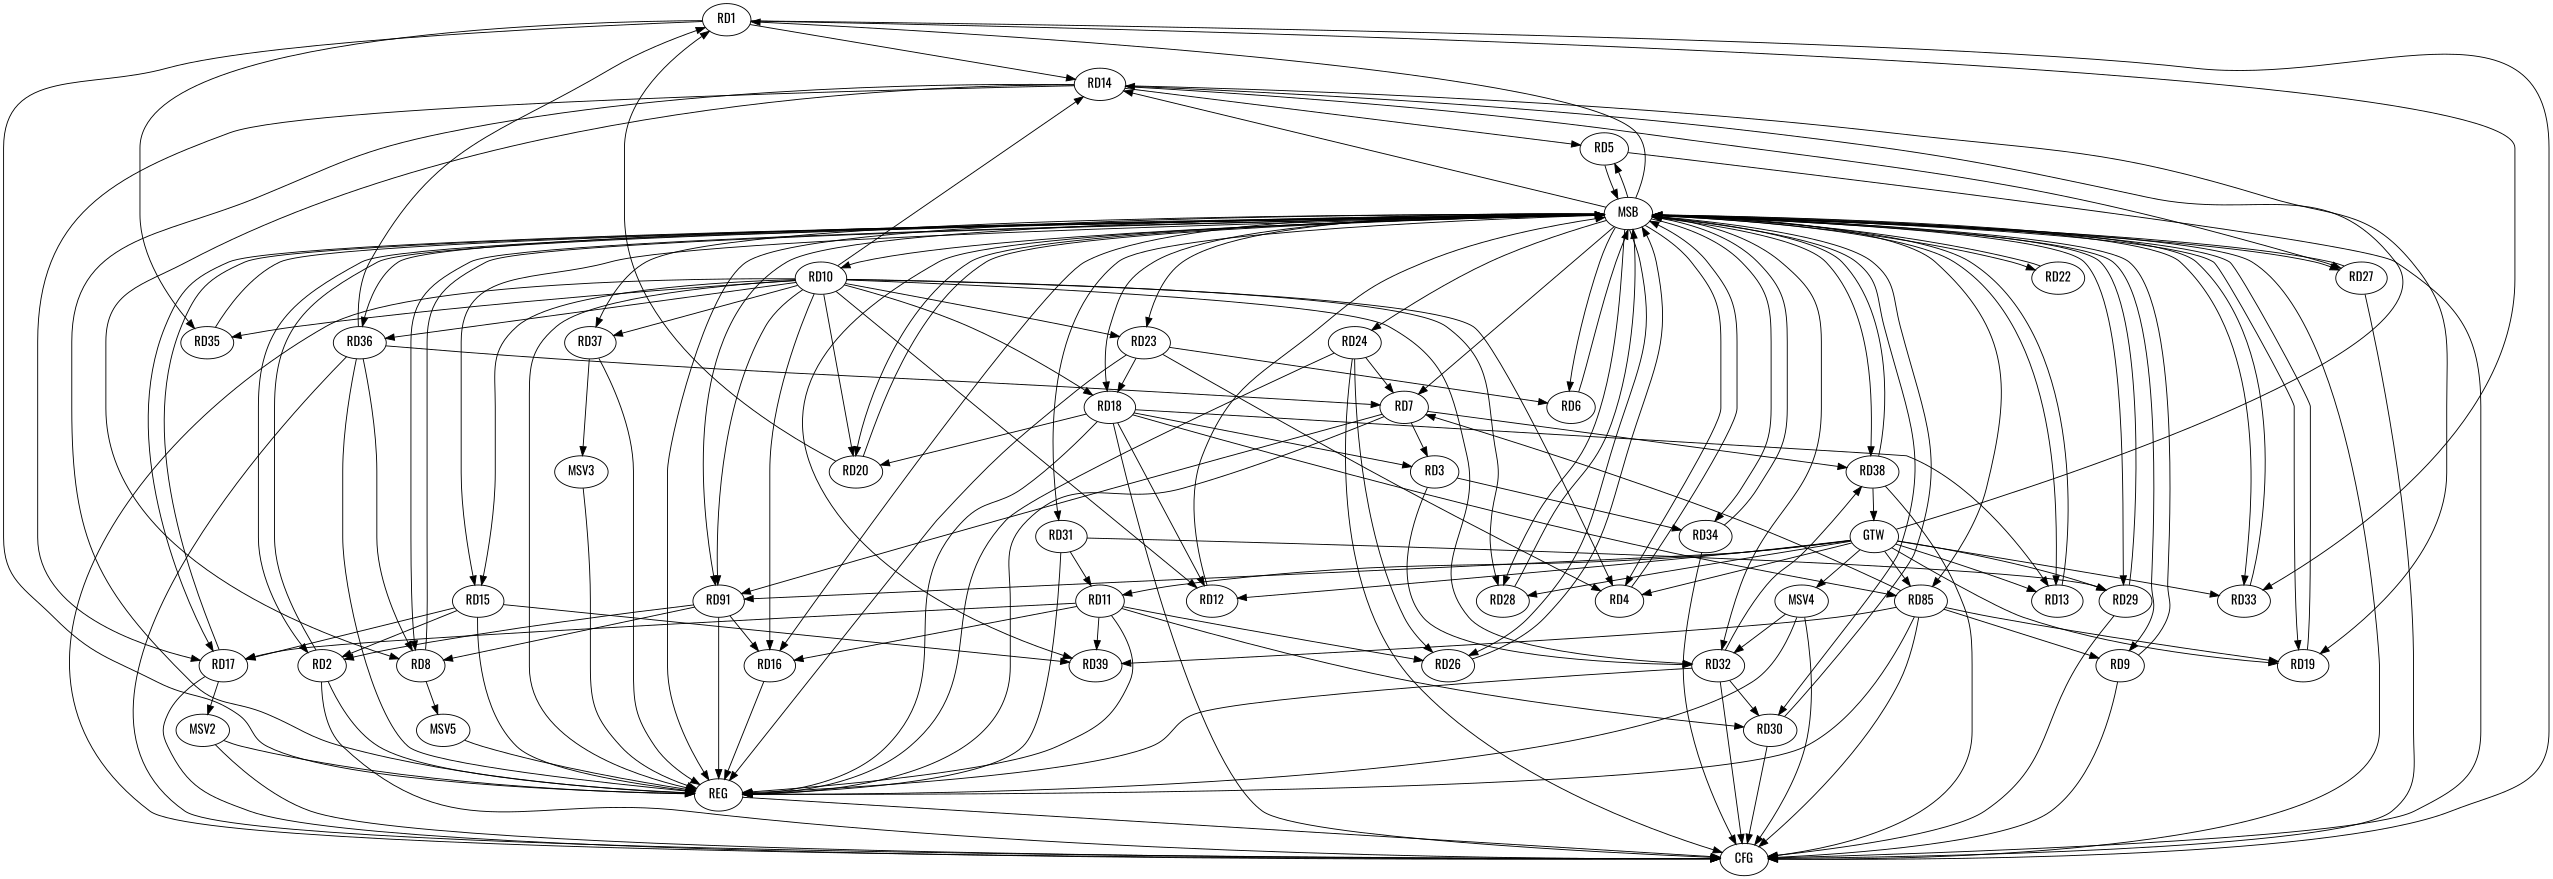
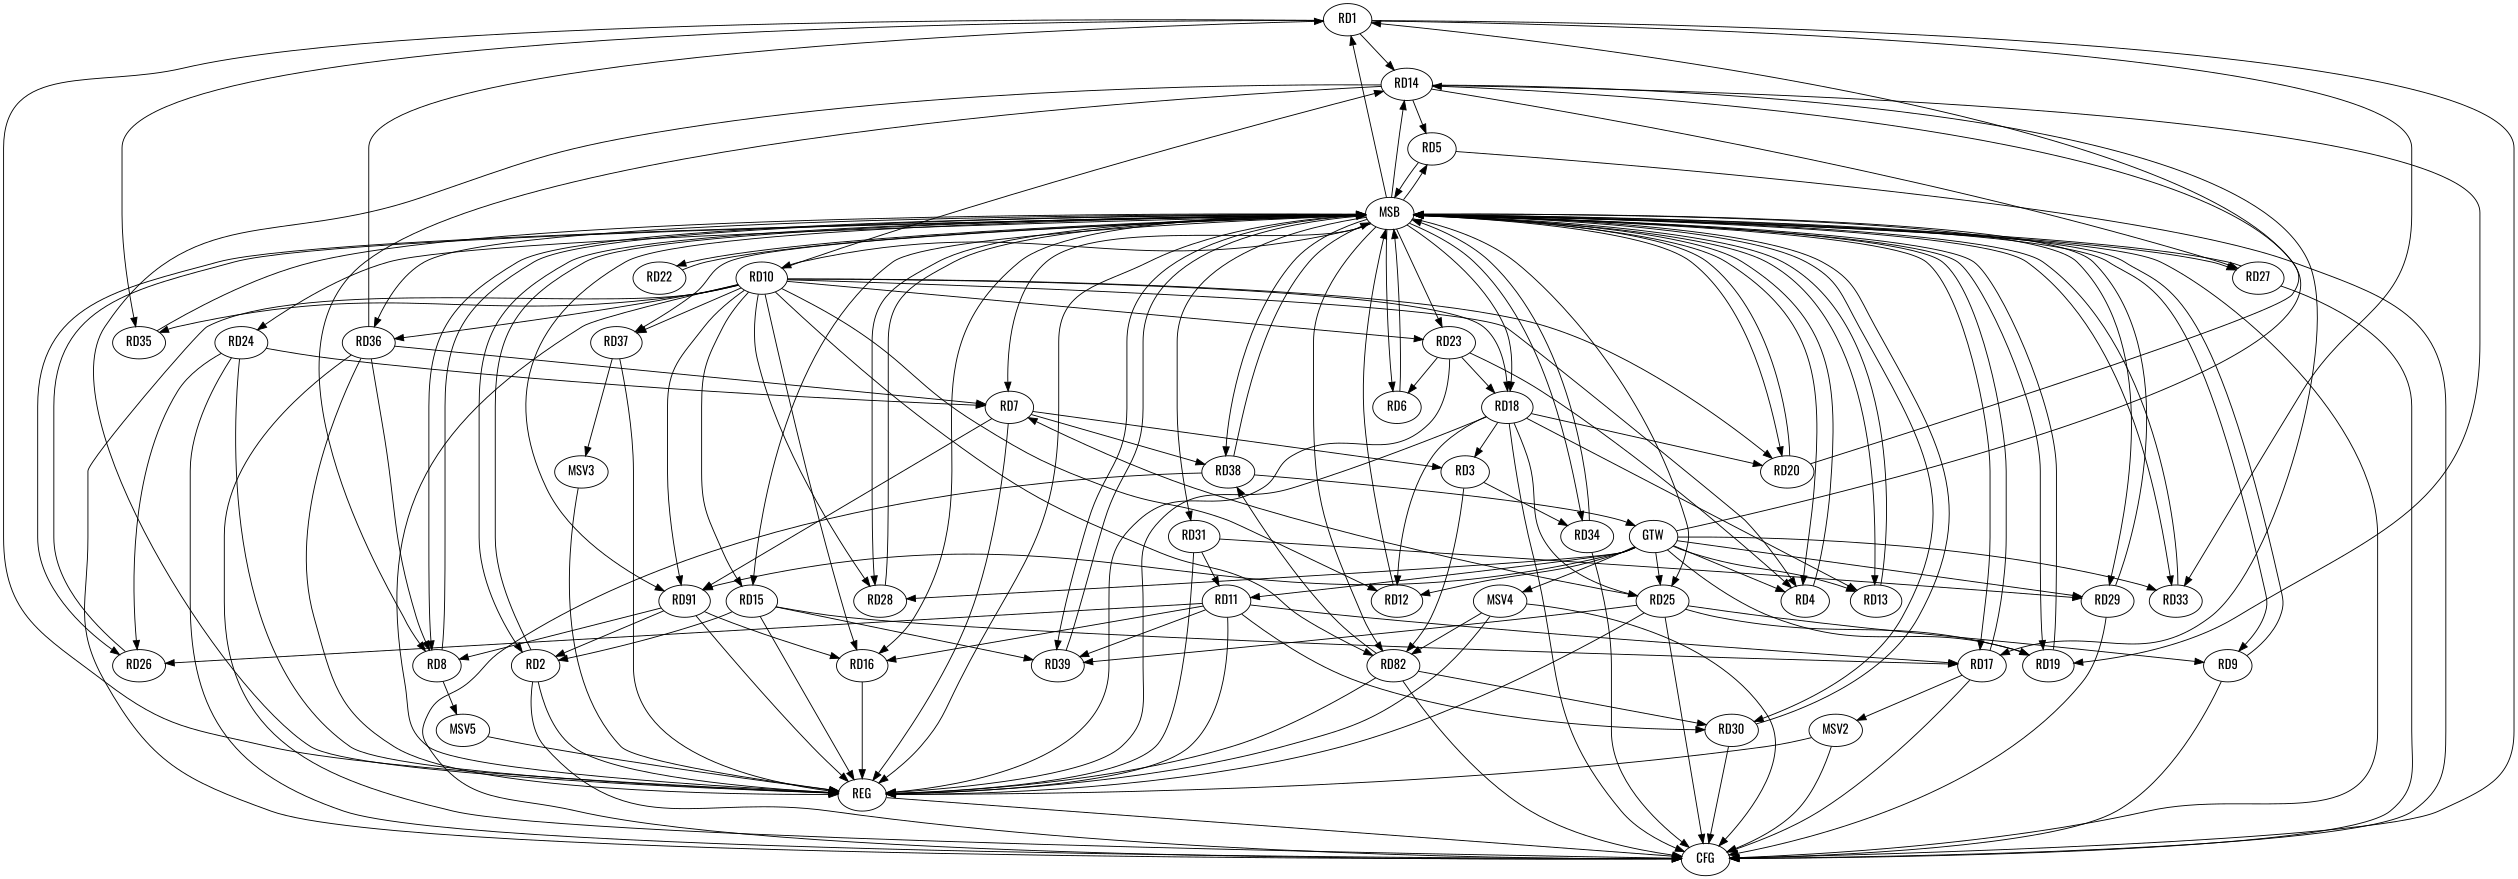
  strict digraph {
    fontname=Oswald
    node [fontname=Oswald]
    edge [fontname=Oswald]
    n1 [label=RD1]
    n2 [label=RD14]
    n3 [label=RD33]
    n4 [label=RD35]
    n5 [label=REG]
    n6 [label=CFG]
    n7 [label=RD5]
    n8 [label=RD8]
    n9 [label=RD17]
    n10 [label=RD19]
    n11 [label=RD27]
    n12 [label=MSB]
    n13 [label=RD2]
-   n14 [label=RD32]
+   n14 [label=RD82]
    n15 [label=RD34]
    n16 [label=RD4]
    n17 [label=RD6]
    n18 [label=RD7]
    n19 [label=RD91]
    n20 [label=RD38]
    n21 [label=RD9]
    n22 [label=RD10]
    n23 [label=RD15]
    n24 [label=RD16]
    n25 [label=RD18]
    n26 [label=RD20]
    n27 [label=RD23]
    n28 [label=RD28]
    n29 [label=RD36]
    n30 [label=RD37]
    n31 [label=RD26]
    n32 [label=RD30]
    n33 [label=RD39]
    n34 [label=RD13]
-   n35 [label=RD85]
+   n35 [label=RD25]
    n36 [label=RD22]
    n37 [label=RD24]
    n38 [label=RD29]
    n39 [label=RD31]
    n40 [label=RD3]
    n41 [label=GTW]
    n42 [label=MSV5]
    n43 [label=RD12]
    n44 [label=MSV3]
    n45 [label=RD11]
    n46 [label=MSV2]
    n47 [label=MSV4]
    n1 -> n2
    n1 -> n3
    n1 -> n4
    n1 -> n5
    n1 -> n6
    n2 -> n5
    n2 -> n7
    n2 -> n8
    n2 -> n9
    n2 -> n10
    n2 -> n11
    n3 -> n12
    n4 -> n12
    n5 -> n6
    n7 -> n6
    n7 -> n12
    n8 -> n12
    n8 -> n42
    n9 -> n6
    n9 -> n12
    n9 -> n46
    n10 -> n12
    n11 -> n6
    n11 -> n12
    n12 -> n1
    n12 -> n2
    n12 -> n3
    n12 -> n5
    n12 -> n6
    n12 -> n7
    n12 -> n8
    n12 -> n9
    n12 -> n10
    n12 -> n11
    n12 -> n13
    n12 -> n14
    n12 -> n15
    n12 -> n16
    n12 -> n17
    n12 -> n18
    n12 -> n19
    n12 -> n20
    n12 -> n21
    n12 -> n22
    n12 -> n23
    n12 -> n24
    n12 -> n25
    n12 -> n26
    n12 -> n27
    n12 -> n28
    n12 -> n29
    n12 -> n30
    n12 -> n31
    n12 -> n32
    n12 -> n33
    n12 -> n34
    n12 -> n35
    n12 -> n36
    n12 -> n37
    n12 -> n38
    n12 -> n39
    n13 -> n5
    n13 -> n6
    n13 -> n12
    n14 -> n5
    n14 -> n6
    n14 -> n20
    n14 -> n32
    n15 -> n6
    n15 -> n12
    n16 -> n12
    n17 -> n12
    n18 -> n5
    n18 -> n19
    n18 -> n20
    n18 -> n40
    n19 -> n5
    n19 -> n8
    n19 -> n13
    n19 -> n24
    n20 -> n6
    n20 -> n12
    n20 -> n41
    n21 -> n6
    n21 -> n12
    n22 -> n2
    n22 -> n4
    n22 -> n5
    n22 -> n6
    n22 -> n14
    n22 -> n16
    n22 -> n19
    n22 -> n23
    n22 -> n24
    n22 -> n25
    n22 -> n26
    n22 -> n27
    n22 -> n28
    n22 -> n29
    n22 -> n30
    n22 -> n43
    n23 -> n5
    n23 -> n9
    n23 -> n13
    n23 -> n33
    n24 -> n5
    n25 -> n5
    n25 -> n6
    n25 -> n26
    n25 -> n34
    n25 -> n35
    n25 -> n40
    n25 -> n43
    n26 -> n1
    n26 -> n12
    n27 -> n5
    n27 -> n16
    n27 -> n17
    n27 -> n25
    n28 -> n12
    n29 -> n1
    n29 -> n5
    n29 -> n6
    n29 -> n8
    n29 -> n18
    n30 -> n5
    n30 -> n44
    n31 -> n12
    n32 -> n6
    n32 -> n12
+   n33 -> n12
    n34 -> n12
    n35 -> n5
    n35 -> n6
    n35 -> n10
    n35 -> n18
    n35 -> n21
    n35 -> n33
    n36 -> n12
    n37 -> n5
    n37 -> n6
    n37 -> n18
    n37 -> n31
    n38 -> n6
    n38 -> n12
    n39 -> n5
    n39 -> n38
    n39 -> n45
    n40 -> n14
    n40 -> n15
    n41 -> n2
    n41 -> n3
    n41 -> n10
    n41 -> n16
    n41 -> n19
    n41 -> n28
    n41 -> n34
    n41 -> n35
    n41 -> n38
    n41 -> n43
    n41 -> n45
    n41 -> n47
    n42 -> n5
    n43 -> n12
    n44 -> n5
    n45 -> n5
    n45 -> n9
    n45 -> n24
    n45 -> n31
    n45 -> n32
    n45 -> n33
    n46 -> n5
    n46 -> n6
    n47 -> n5
    n47 -> n6
    n47 -> n14
  }
